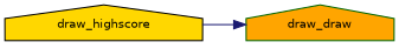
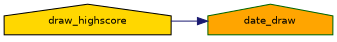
  digraph {
    rankdir=RL
    node [fontname=Helvetica fontsize=10 shape=house style=filled]
-   n1 [color=darkgreen fillcolor=orange fontcolor=black height=0.2 label=draw_draw width=0.4]
+   n1 [color=darkgreen fillcolor=orange fontcolor=black height=0.2 label=date_draw width=0.4]
    n2 [color=black fillcolor=gold height=0.2 label=draw_highscore width=0.4]
    n1 -> n2 [color=midnightblue dir=back fontname=Helvetica fontsize=10 labelfontname=Helvetica labelfontsize=10 style=solid]
  }
